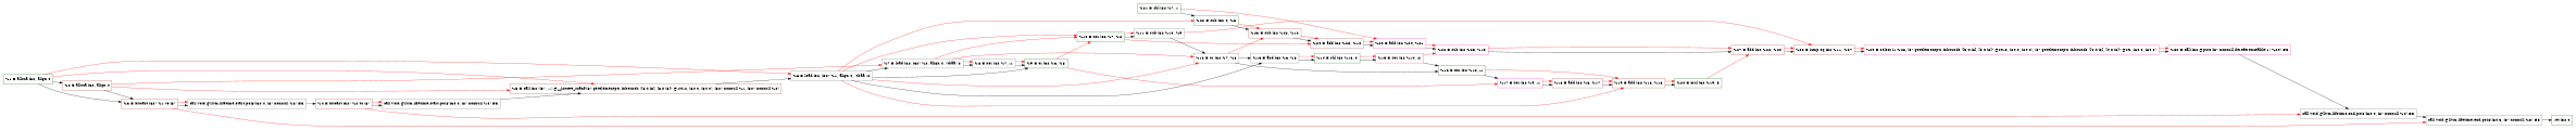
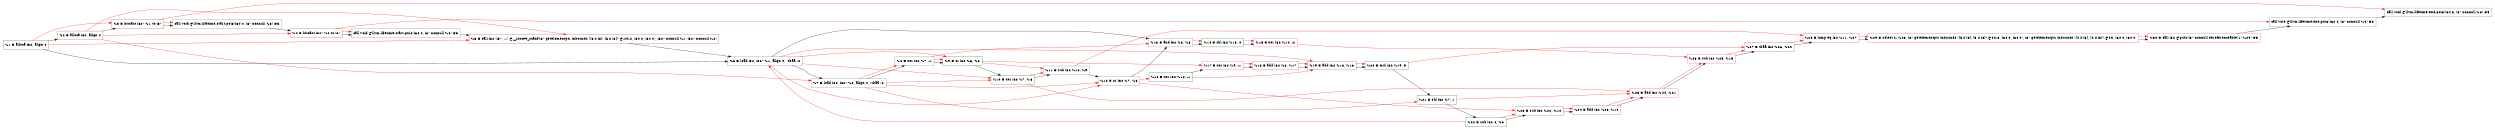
  digraph {
    rankdir=LR
    node [color=brown shape=record]
    edge [color=red]
    n1 [color=darkgreen label="  %1 = alloca i32, align 4"]
    n2 [label="  %2 = alloca i32, align 4"]
    n3 [label="  %3 = bitcast i32* %1 to i8*"]
    n4 [label="  %5 = call i32 (i8*, ...) @__isoc99_scanf(i8* getelementptr inbounds ([6 x i8], [6 x i8]* @.str.2, i64 0, i64 0), i32* nonnull %1, i32* nonnull %2)"]
    n5 [color=gray40 label="  %6 = load i32, i32* %1, align 4, !tbaa !2"]
    n6 [label="  %4 = bitcast i32* %2 to i8*"]
    n7 [color=gray40 label="  %7 = load i32, i32* %2, align 4, !tbaa !2"]
    n8 [color=gray40 label="  call void @llvm.lifetime.start.p0i8(i64 4, i8* nonnull %3) #5"]
    n9 [color=gray40 label="call void @llvm.lifetime.end.p0i8(i64 3, i8* nonnull %3) #5"]
    n10 [color=darkgreen label="  %9 = or i32 %6, %8"]
    n11 [color=darkgreen label="  %10 = xor i32 %7, %6"]
    n12 [color=gray40 label="  %12 = or i32 %7, %6"]
    n13 [color=gray40 label="  %13 = and i32 %6, %8"]
    n14 [color=darkgreen label="  %22 = sub i32 4, %6"]
    n15 [label="  %19 = add i32 %18, %16"]
    n16 [color=gray40 label="  call void @llvm.lifetime.start.p0i8(i64 4, i8* nonnull %4) #5"]
    n17 [color=gray40 label="  call void @llvm.lifetime.end.p0i8(i64 4, i8* nonnull %4) #5"]
    n18 [color=gray40 label="  %8 = xor i32 %7, -1"]
    n19 [color=darkgreen label="  %21 = shl i32 %7, 1"]
-   n20 [color=darkgreen label="  ret i32 0"]
    n21 [color=gray40 label="  %11 = sub i32 %10, %9"]
    n22 [color=deeppink label="  %17 = xor i32 %9, -1"]
    n23 [label="  %24 = add i32 %23, %10"]
    n24 [color=darkgreen label="  %16 = xor i32 %12, -1"]
    n25 [label="  %23 = sub i32 %22, %12"]
    n26 [color=darkgreen label="%14 = shl i32 %13, 0"]
    n27 [label="  %18 = add i32 %6, %17"]
    n28 [color=deeppink label="  %25 = add i32 %24, %21"]
    n29 [label="  %28 = icmp eq i32 %11, %27"]
    n30 [color=deeppink label="  %29 = select i1 %28, i8* getelementptr inbounds ([5 x i8], [5 x i8]* @str.3, i64 0, i64 0), i8* getelementptr inbounds ([4 x i8], [4 x i8]* @str, i64 0, i64 0)"]
    n31 [color=deeppink label="  %15 = xor i32 %14, -2"]
    n32 [color=deeppink label="  %26 = sub i32 %25, %15"]
-   n33 [label="  %27 = add i32 %26, %20"]
+   n33 [label="%27 = tbaa i32 %26, %20"]
    n34 [color=darkgreen label="  %20 = mul i32 %19, 5"]
    n35 [color=deeppink label="  %30 = call i32 @puts(i8* nonnull dereferenceable(1) %29) #5"]
    n1 -> n2 [color=""]
-   n1 -> n3 [color=black]
+   n1 -> n3
    n1 -> n4
-   n1 -> n5
+   n1 -> n5 [color=black]
    n2 -> n3 [color=""]
    n2 -> n4
+   n2 -> n6
    n2 -> n7
    n3 -> n8 [color=""]
    n3 -> n8
    n3 -> n9
    n4 -> n5 [color=""]
    n5 -> n7 [color=""]
-   n5 -> n10 [color=black]
+   n5 -> n10
    n5 -> n11
    n5 -> n12
    n5 -> n13 [color=black]
-   n5 -> n14
+   n14 -> n5
    n5 -> n15
    n6 -> n16 [color=""]
    n6 -> n16
    n6 -> n17
    n7 -> n11
    n7 -> n12
    n7 -> n18 [color=""]
    n7 -> n18
+   n7 -> n19
    n8 -> n6 [color=""]
-   n9 -> n20 [color=""]
-   n10 -> n11
+   n10 -> n11 [color=""]
+   n10 -> n21
    n10 -> n22
    n11 -> n21 [color=""]
    n11 -> n21
-   n11 -> n23
+   n11 -> n28
    n12 -> n13 [color=""]
-   n12 -> n24 [color=black]
+   n12 -> n24
    n12 -> n25
    n13 -> n26 [color=""]
    n13 -> n26
    n14 -> n25 [color=""]
    n14 -> n25
    n15 -> n34 [color=""]
    n15 -> n34
    n16 -> n4 [color=""]
    n17 -> n9 [color=""]
    n18 -> n10 [color=""]
    n18 -> n10
+   n18 -> n13
    n19 -> n14 [color=""]
    n19 -> n28
    n21 -> n12 [color=""]
    n21 -> n29
    n22 -> n27 [color=""]
    n22 -> n27
    n23 -> n28 [color=""]
    n23 -> n28
    n24 -> n15
    n24 -> n22 [color=""]
    n25 -> n23 [color=""]
    n25 -> n23
    n26 -> n31 [color=""]
    n26 -> n31
    n27 -> n15 [color=""]
    n27 -> n15
    n28 -> n32 [color=""]
    n28 -> n32
    n29 -> n30 [color=""]
    n29 -> n30
    n30 -> n35 [color=""]
    n30 -> n35
-   n31 -> n24 [color=""]
    n31 -> n32
    n32 -> n33 [color=""]
    n32 -> n33
    n33 -> n29 [color=""]
    n33 -> n29
+   n34 -> n19 [color=""]
    n34 -> n33
    n35 -> n17 [color=""]
  }
